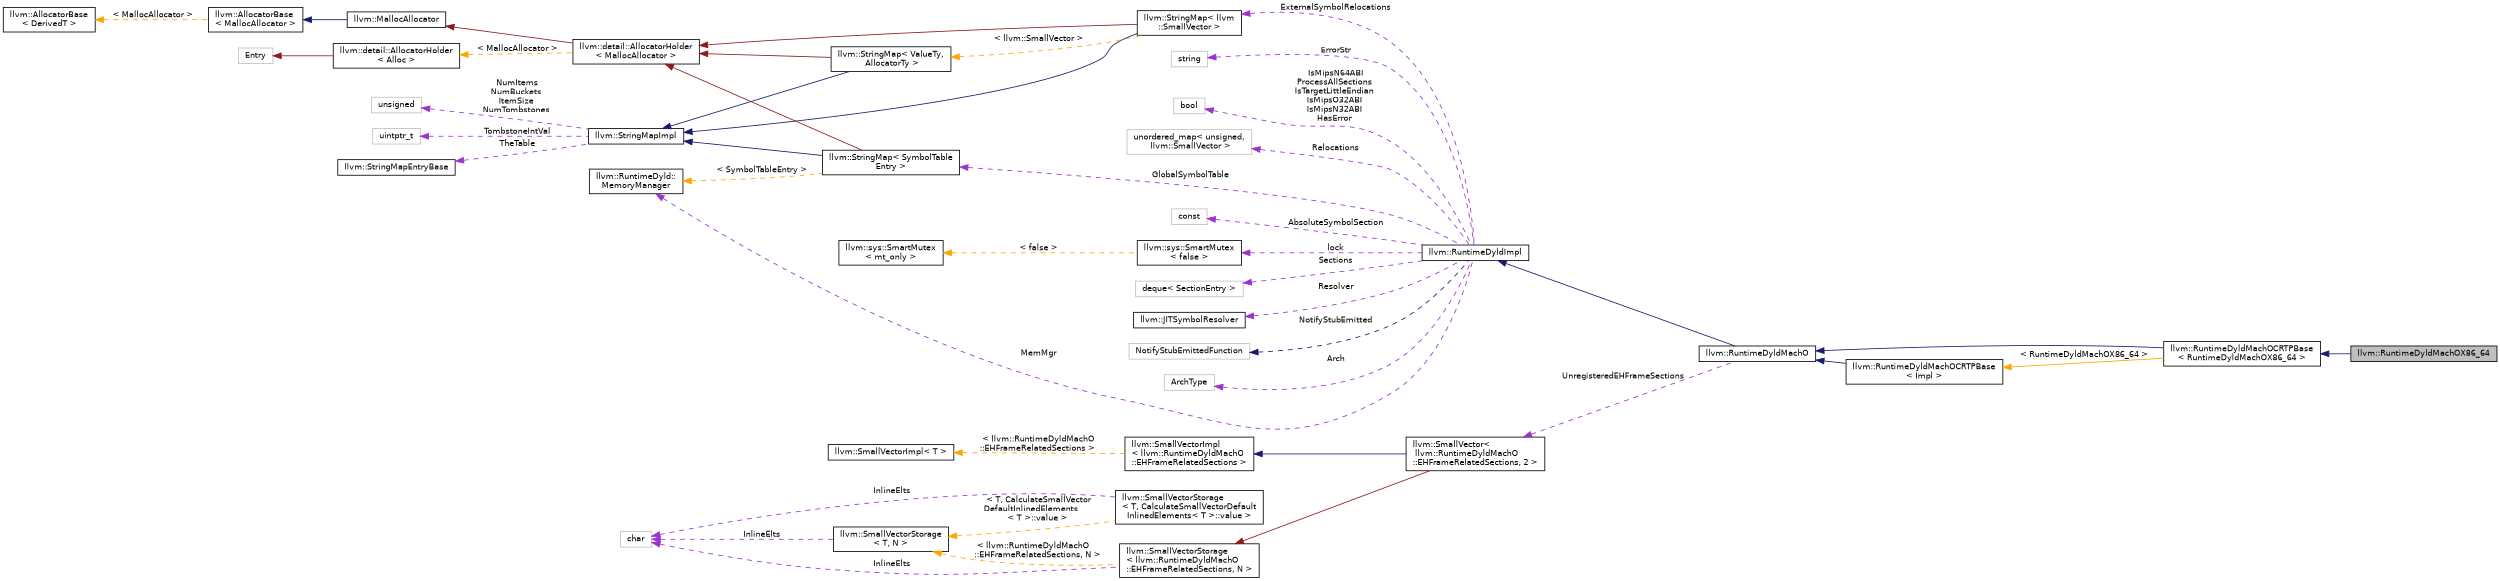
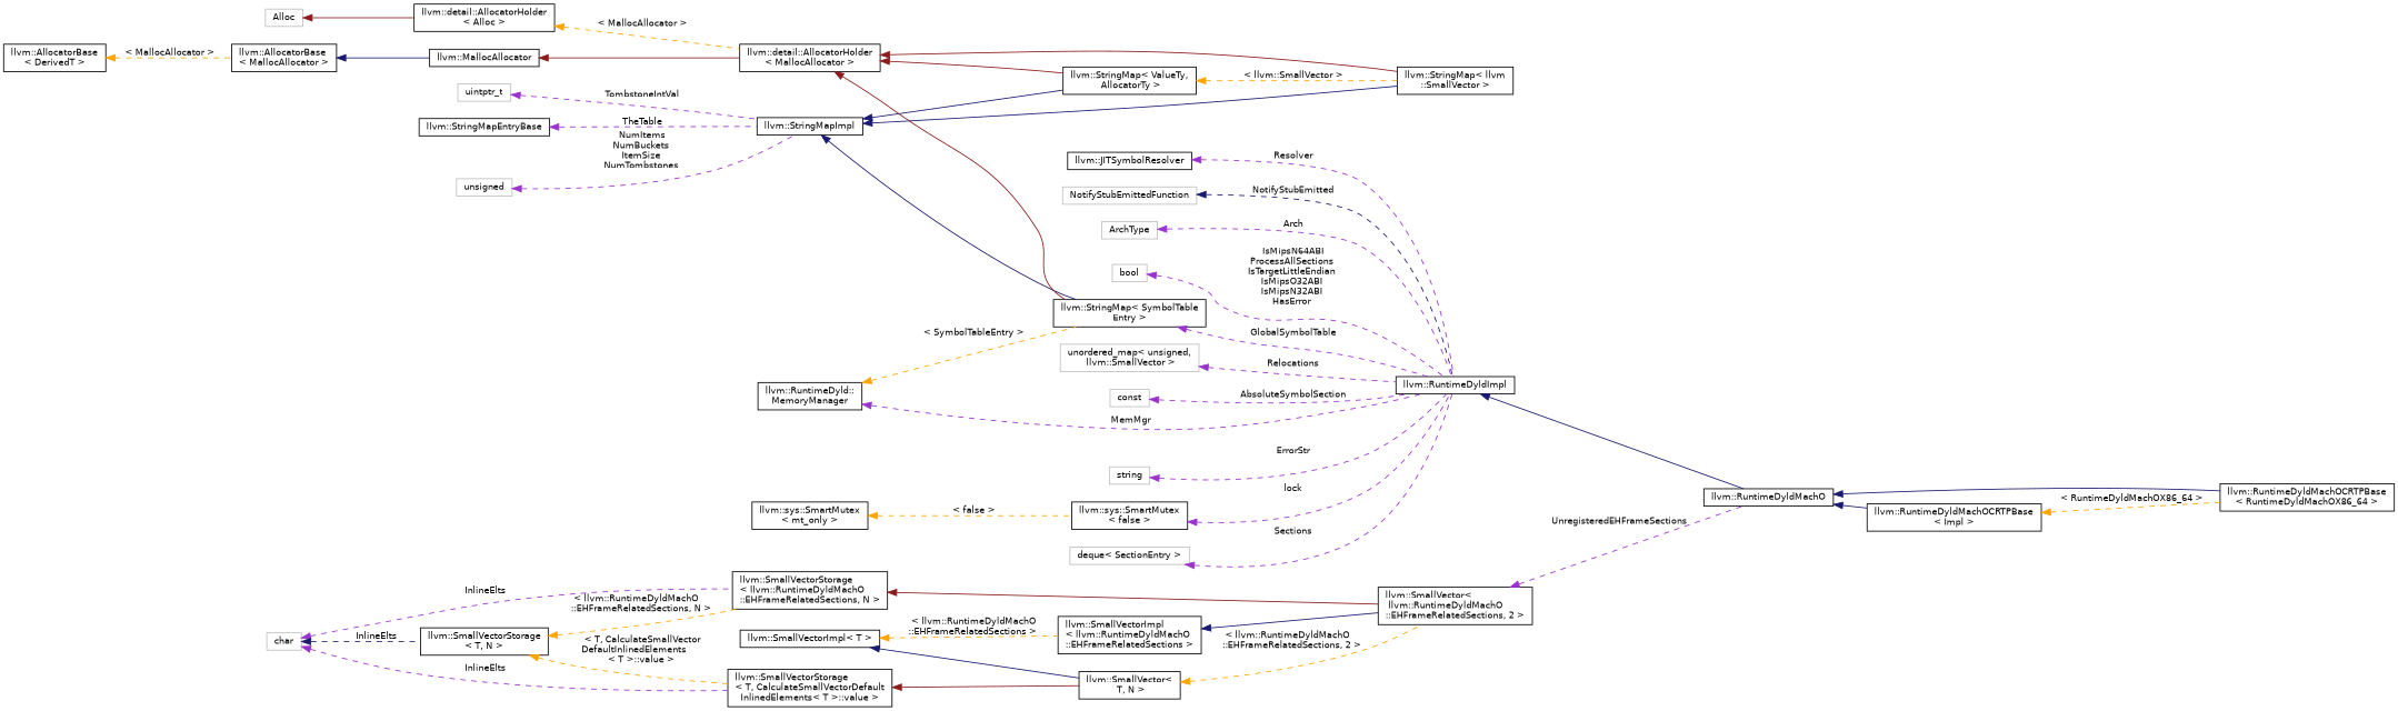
  digraph {
    rankdir=LR
    node [color=black fontname=Helvetica fontsize=10 shape=record]
    edge [color=darkorchid3 dir=back fontname=Helvetica fontsize=10 labelfontname=Helvetica labelfontsize=10 style=dashed]
-   n1 [fillcolor=grey75 fontcolor=black height=0.2 label="llvm::RuntimeDyldMachOX86_64" style=filled width=0.4]
    n2 [height=0.2 label="llvm::RuntimeDyldMachOCRTPBase\l\< RuntimeDyldMachOX86_64 \>" width=0.4]
    n3 [height=0.2 label="llvm::RuntimeDyldMachO" width=0.4]
    n4 [height=0.2 label="llvm::RuntimeDyldMachOCRTPBase\l\< Impl \>" width=0.4]
    n5 [height=0.2 label="llvm::RuntimeDyldImpl" width=0.4]
    n6 [height=0.2 label="llvm::sys::SmartMutex\l\< false \>" width=0.4]
    n7 [height=0.2 label="llvm::sys::SmartMutex\l\< mt_only \>" width=0.4]
    n8 [color=grey75 height=0.2 label="deque\< SectionEntry \>" width=0.4]
    n9 [height=0.2 label="llvm::JITSymbolResolver" width=0.4]
    n10 [color=grey75 height=0.2 label=NotifyStubEmittedFunction width=0.4]
    n11 [color=grey75 height=0.2 label=ArchType width=0.4]
    n12 [height=0.2 label="llvm::StringMap\< llvm\l::SmallVector \>" width=0.4]
    n13 [height=0.2 label="llvm::StringMapImpl" width=0.4]
    n14 [height=0.2 label="llvm::StringMap\< ValueTy,\l AllocatorTy \>" width=0.4]
    n15 [height=0.2 label="llvm::StringMap\< SymbolTable\lEntry \>" width=0.4]
    n16 [height=0.2 label="llvm::StringMapEntryBase" width=0.4]
    n17 [color=grey75 height=0.2 label=unsigned width=0.4]
    n18 [color=grey75 height=0.2 label=uintptr_t width=0.4]
    n19 [height=0.2 label="llvm::detail::AllocatorHolder\l\< MallocAllocator \>" width=0.4]
    n20 [height=0.2 label="llvm::MallocAllocator" width=0.4]
    n21 [height=0.2 label="llvm::AllocatorBase\l\< MallocAllocator \>" width=0.4]
    n22 [height=0.2 label="llvm::AllocatorBase\l\< DerivedT \>" width=0.4]
    n23 [height=0.2 label="llvm::detail::AllocatorHolder\l\< Alloc \>" width=0.4]
-   n24 [color=grey75 height=0.2 label=Entry width=0.4]
+   n24 [color=grey75 height=0.2 label=Alloc width=0.4]
    n25 [color=grey75 height=0.2 label=string width=0.4]
    n26 [color=grey75 height=0.2 label=bool width=0.4]
    n27 [color=grey75 height=0.2 label="unordered_map\< unsigned,\l llvm::SmallVector \>" width=0.4]
    n28 [height=0.2 label="llvm::RuntimeDyld::\lMemoryManager" width=0.4]
    n29 [color=grey75 height=0.2 label=const width=0.4]
    n30 [height=0.2 label="llvm::SmallVector\<\l llvm::RuntimeDyldMachO\l::EHFrameRelatedSections, 2 \>" width=0.4]
    n31 [height=0.2 label="llvm::SmallVectorImpl\l\< llvm::RuntimeDyldMachO\l::EHFrameRelatedSections \>" width=0.4]
    n32 [height=0.2 label="llvm::SmallVectorImpl\< T \>" width=0.4]
+   n33 [height=0.2 label="llvm::SmallVector\<\l T, N \>" width=0.4]
    n34 [height=0.2 label="llvm::SmallVectorStorage\l\< llvm::RuntimeDyldMachO\l::EHFrameRelatedSections, N \>" width=0.4]
    n35 [color=grey75 height=0.2 label=char width=0.4]
    n36 [height=0.2 label="llvm::SmallVectorStorage\l\< T, N \>" width=0.4]
    n37 [height=0.2 label="llvm::SmallVectorStorage\l\< T, CalculateSmallVectorDefault\lInlinedElements\< T \>::value \>" width=0.4]
-   n2 -> n1 [color=midnightblue style=solid]
    n3 -> n2 [color=midnightblue style=solid]
    n3 -> n4 [color=midnightblue style=solid]
-   n4 -> n2 [color=orange label=" \< RuntimeDyldMachOX86_64 \>" style=solid]
+   n4 -> n2 [color=orange label=" \< RuntimeDyldMachOX86_64 \>"]
    n5 -> n3 [color=midnightblue style=solid]
    n6 -> n5 [label=" lock"]
    n7 -> n6 [color=orange label=" \< false \>"]
    n8 -> n5 [label=" Sections"]
    n9 -> n5 [label=" Resolver"]
    n10 -> n5 [color=midnightblue label=" NotifyStubEmitted"]
    n11 -> n5 [label=" Arch"]
-   n12 -> n5 [label=" ExternalSymbolRelocations"]
    n13 -> n12 [color=midnightblue style=solid]
    n13 -> n14 [color=midnightblue style=solid]
    n13 -> n15 [color=midnightblue style=solid]
    n14 -> n12 [color=orange label=" \< llvm::SmallVector \>"]
    n15 -> n5 [label=" GlobalSymbolTable"]
    n16 -> n13 [label=" TheTable"]
    n17 -> n13 [label=" NumItems\nNumBuckets\nItemSize\nNumTombstones"]
    n18 -> n13 [label=" TombstoneIntVal"]
    n19 -> n12 [color=firebrick4 style=solid]
    n19 -> n14 [color=firebrick4 style=solid]
    n19 -> n15 [color=firebrick4 style=solid]
    n20 -> n19 [color=firebrick4 style=solid]
    n21 -> n20 [color=midnightblue style=solid]
    n22 -> n21 [color=orange label=" \< MallocAllocator \>"]
    n23 -> n19 [color=orange label=" \< MallocAllocator \>"]
    n24 -> n23 [color=firebrick4 style=solid]
    n25 -> n5 [label=" ErrorStr"]
    n26 -> n5 [label=" IsMipsN64ABI\nProcessAllSections\nIsTargetLittleEndian\nIsMipsO32ABI\nIsMipsN32ABI\nHasError"]
    n27 -> n5 [label=" Relocations"]
    n28 -> n5 [label=" MemMgr"]
    n28 -> n15 [color=orange label=" \< SymbolTableEntry \>"]
    n29 -> n5 [label=" AbsoluteSymbolSection"]
    n30 -> n3 [label=" UnregisteredEHFrameSections"]
    n31 -> n30 [color=midnightblue style=solid]
    n32 -> n31 [color=orange label=" \< llvm::RuntimeDyldMachO\l::EHFrameRelatedSections \>"]
+   n32 -> n33 [color=midnightblue style=solid]
+   n33 -> n30 [color=orange label=" \< llvm::RuntimeDyldMachO\l::EHFrameRelatedSections, 2 \>"]
    n34 -> n30 [color=firebrick4 style=solid]
    n35 -> n34 [label=" InlineElts"]
-   n35 -> n36 [label=" InlineElts"]
+   n35 -> n36 [color=midnightblue label=" InlineElts"]
    n35 -> n37 [label=" InlineElts"]
    n36 -> n34 [color=orange label=" \< llvm::RuntimeDyldMachO\l::EHFrameRelatedSections, N \>"]
    n36 -> n37 [color=orange label=" \< T, CalculateSmallVector\lDefaultInlinedElements\l\< T \>::value \>"]
+   n37 -> n33 [color=firebrick4 style=solid]
  }
